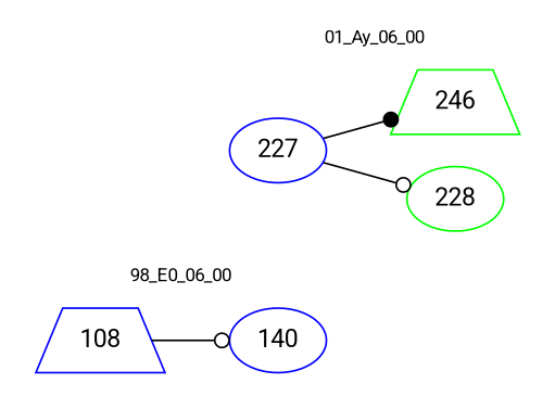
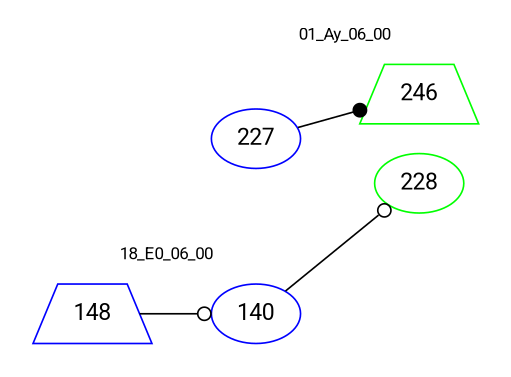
  digraph {
    fontname=Roboto
    rankdir=LR
    node [color=blue fontname=Roboto shape=ellipse]
    edge [arrowhead=odot color=black fontname=Roboto]
    n1 [label=227]
    n2 [color=green label=228]
    n3 [color=green label=246 shape=trapezium]
-   n4 [label=108 shape=trapezium]
+   n4 [label=148 shape=trapezium]
    n5 [label=140]
    subgraph cluster_1 {
      color=white
      fontsize=10
      label="01_Ay_06_00"
      n1
      n2
      n3
    }
    subgraph cluster_2 {
      color=white
      fontsize=10
-     label="98_E0_06_00"
+     label="18_E0_06_00"
      n4
      n5
    }
-   n1 -> n2
+   n5 -> n2
    n1 -> n3 [arrowhead=dot]
    n4 -> n5
  }
